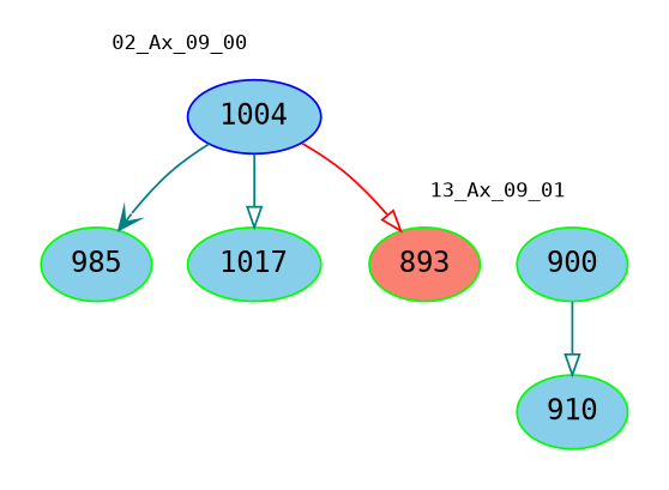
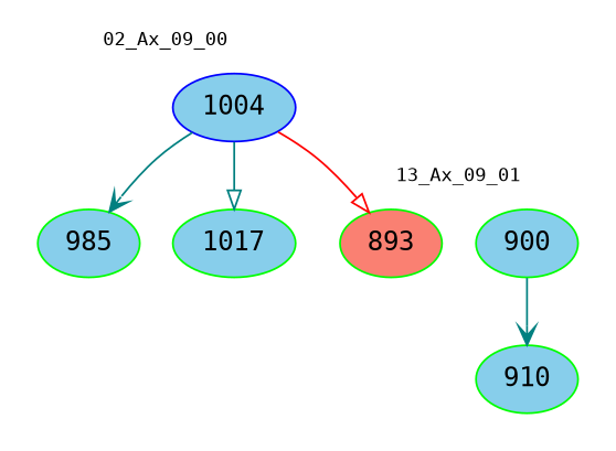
  digraph {
    fontname="DejaVu Sans Mono"
    node [color=green fillcolor=skyblue fontname="DejaVu Sans Mono" style=filled]
    edge [arrowhead=vee color=teal fontname="DejaVu Sans Mono"]
    n1 [color=blue label=1004]
    n2 [label=985]
    n3 [label=1017]
    n4 [label=900]
    n5 [fillcolor=salmon label=893]
    n6 [label=910]
    subgraph cluster_1 {
      color=white
      fontsize=10
      label="02_Ax_09_00"
      n1
      n2
      n3
    }
    subgraph cluster_2 {
      color=white
      fontsize=10
      label="13_Ax_09_01"
      n4
      n5
      n6
    }
    n1 -> n2
    n1 -> n3 [arrowhead=onormal]
    n1 -> n5 [arrowhead=onormal color=red]
-   n4 -> n6 [arrowhead=onormal]
+   n4 -> n6
  }
